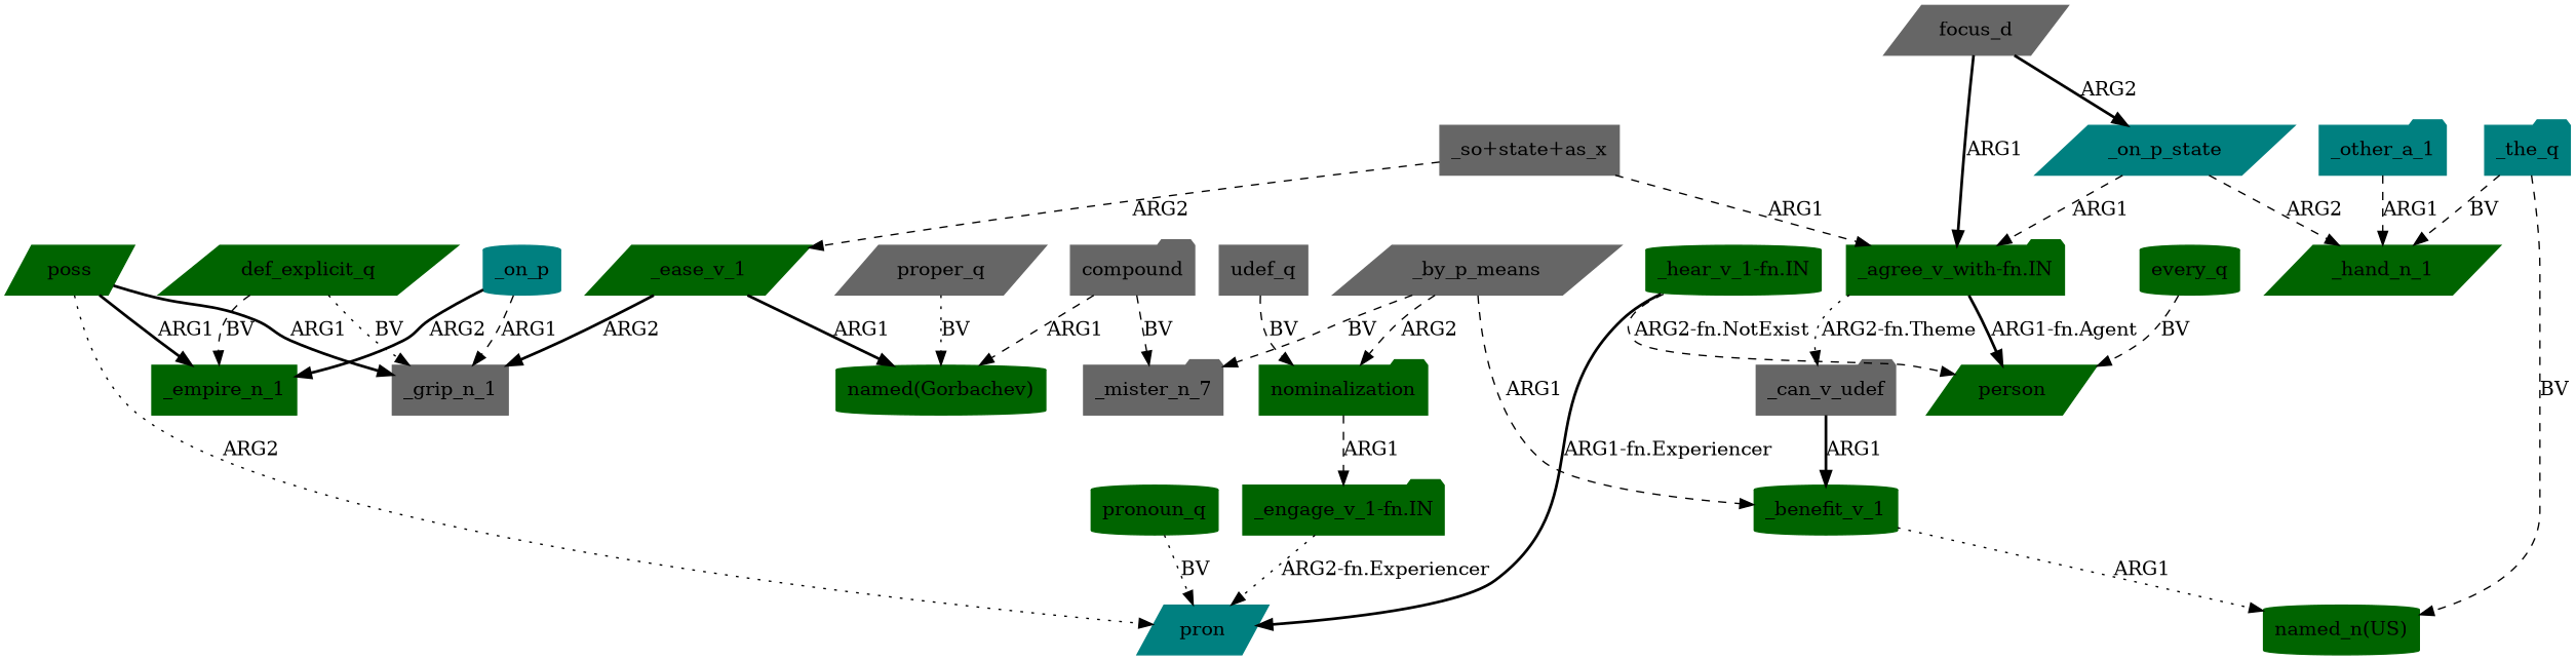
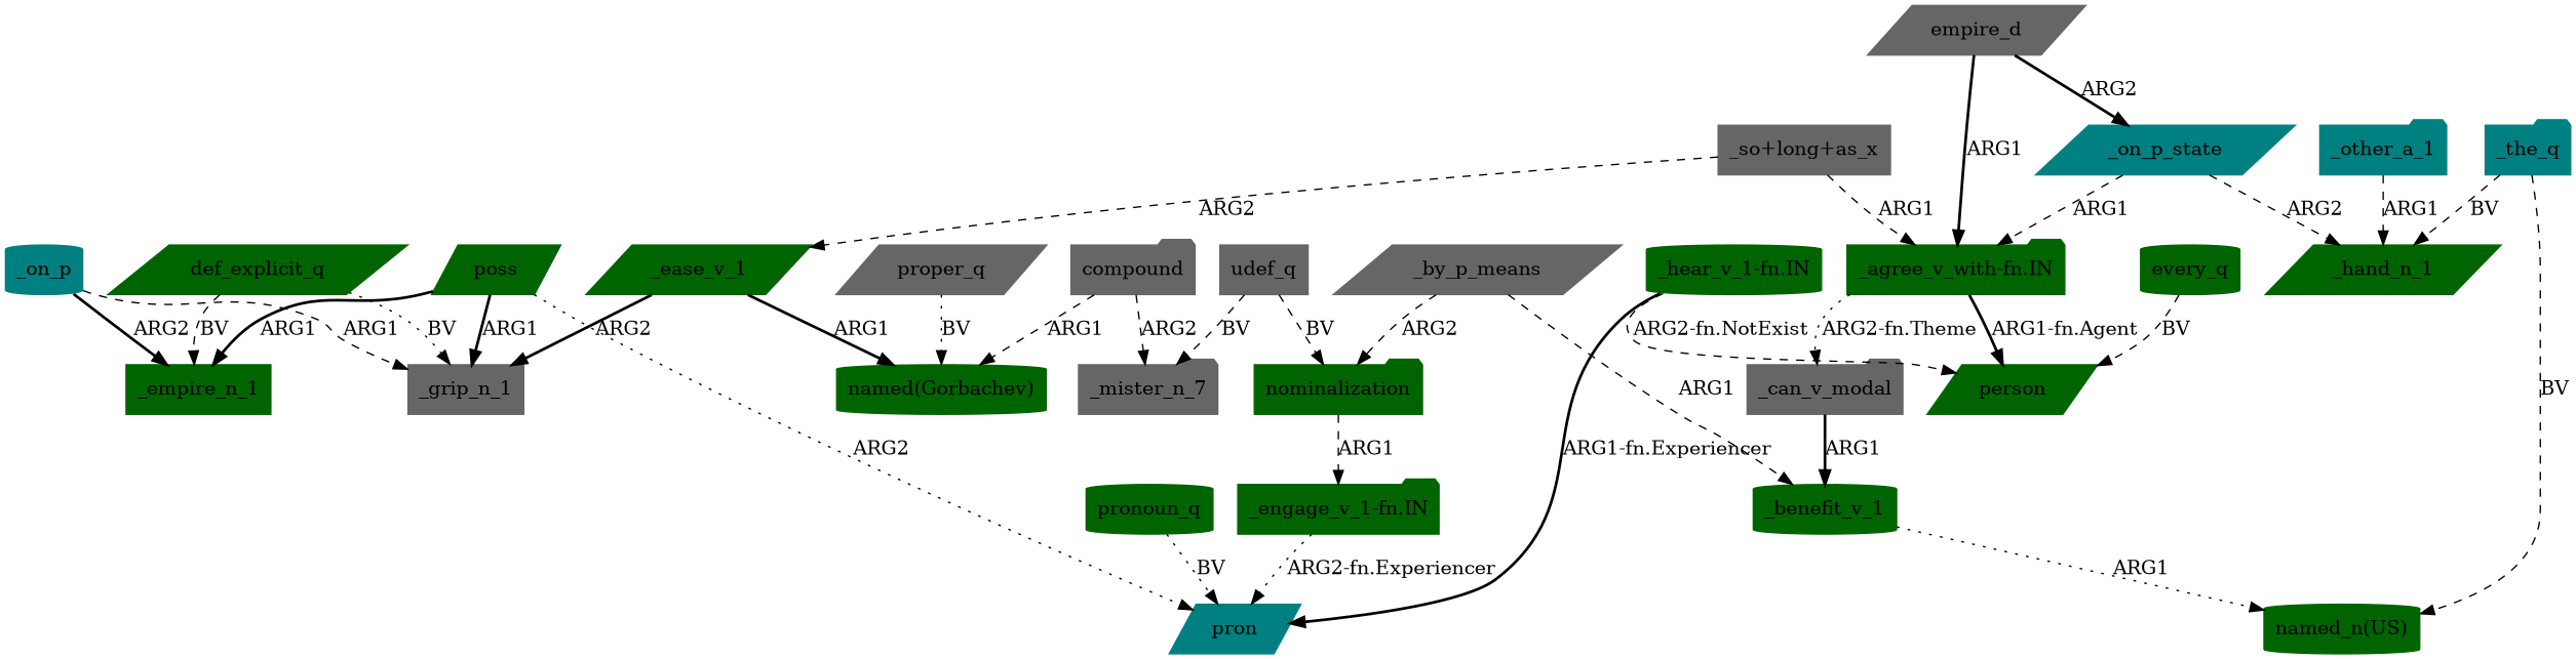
  digraph {
    node [color=darkgreen shape=parallelogram style=filled]
    edge [style=dashed]
    _on_p [color=teal shape=cylinder]
    _empire_n_1 [shape=box]
    _grip_n_1 [color=gray40 shape=box]
    poss
    pron [color=teal]
    _by_p_means [color=gray40]
    nominalization [shape=folder]
    _benefit_v_1 [shape=cylinder]
    "_engage_v_1-fn.IN" [shape=folder]
    "named_n(US)" [shape=cylinder]
-   "_so+long+as_x" [color=gray40 shape=box label="_so+state+as_x"]
+   "_so+long+as_x" [color=gray40 shape=box]
    _ease_v_1
    "_agree_v_with-fn.IN" [shape=folder]
    "named(Gorbachev)" [shape=cylinder]
-   _can_v_modal [color=gray40 shape=folder label=_can_v_udef]
+   _can_v_modal [color=gray40 shape=folder]
    person
-   focus_d [color=gray40]
+   focus_d [color=gray40 label=empire_d]
    _on_p_state [color=teal]
    _hand_n_1
    compound [color=gray40 shape=folder]
    n21 [color=gray40 label=_mister_n_7 shape=folder]
    udef_q [color=gray40 shape=box]
    every_q [shape=cylinder]
    "_hear_v_1-fn.IN" [shape=cylinder]
    _the_q [color=teal shape=folder]
    _other_a_1 [color=teal shape=folder]
    pronoun_q [shape=cylinder]
    def_explicit_q
    proper_q [color=gray40]
    _on_p -> _empire_n_1 [label=ARG2 style=bold]
    _on_p -> _grip_n_1 [label=ARG1]
    poss -> _empire_n_1 [label=ARG1 style=bold]
    poss -> _grip_n_1 [label=ARG1 style=bold]
    poss -> pron [label=ARG2 style=dotted]
    _by_p_means -> nominalization [label=ARG2]
    _by_p_means -> _benefit_v_1 [label=ARG1]
    nominalization -> "_engage_v_1-fn.IN" [label=ARG1]
    _benefit_v_1 -> "named_n(US)" [label=ARG1 style=dotted]
    "_engage_v_1-fn.IN" -> pron [label="ARG2-fn.Experiencer" style=dotted]
    "_so+long+as_x" -> _ease_v_1 [label=ARG2]
    "_so+long+as_x" -> "_agree_v_with-fn.IN" [label=ARG1]
    _ease_v_1 -> _grip_n_1 [label=ARG2 style=bold]
    _ease_v_1 -> "named(Gorbachev)" [label=ARG1 style=bold]
    "_agree_v_with-fn.IN" -> _can_v_modal [label="ARG2-fn.Theme" style=dotted]
    "_agree_v_with-fn.IN" -> person [label="ARG1-fn.Agent" style=bold]
    _can_v_modal -> _benefit_v_1 [label=ARG1 style=bold]
    focus_d -> "_agree_v_with-fn.IN" [label=ARG1 style=bold]
    focus_d -> _on_p_state [label=ARG2 style=bold]
    _on_p_state -> "_agree_v_with-fn.IN" [label=ARG1]
    _on_p_state -> _hand_n_1 [label=ARG2]
    compound -> "named(Gorbachev)" [label=ARG1]
-   compound -> n21 [label=BV]
+   compound -> n21 [label=ARG2]
    udef_q -> nominalization [label=BV]
-   _by_p_means -> n21 [label=BV]
+   udef_q -> n21 [label=BV]
    every_q -> person [label=BV]
    "_hear_v_1-fn.IN" -> pron [label="ARG1-fn.Experiencer" style=bold]
    "_hear_v_1-fn.IN" -> person [label="ARG2-fn.NotExist"]
    _the_q -> "named_n(US)" [label=BV]
    _the_q -> _hand_n_1 [label=BV]
    _other_a_1 -> _hand_n_1 [label=ARG1]
    pronoun_q -> pron [label=BV style=dotted]
    def_explicit_q -> _empire_n_1 [label=BV]
    def_explicit_q -> _grip_n_1 [label=BV style=dotted]
    proper_q -> "named(Gorbachev)" [label=BV style=dotted]
  }
